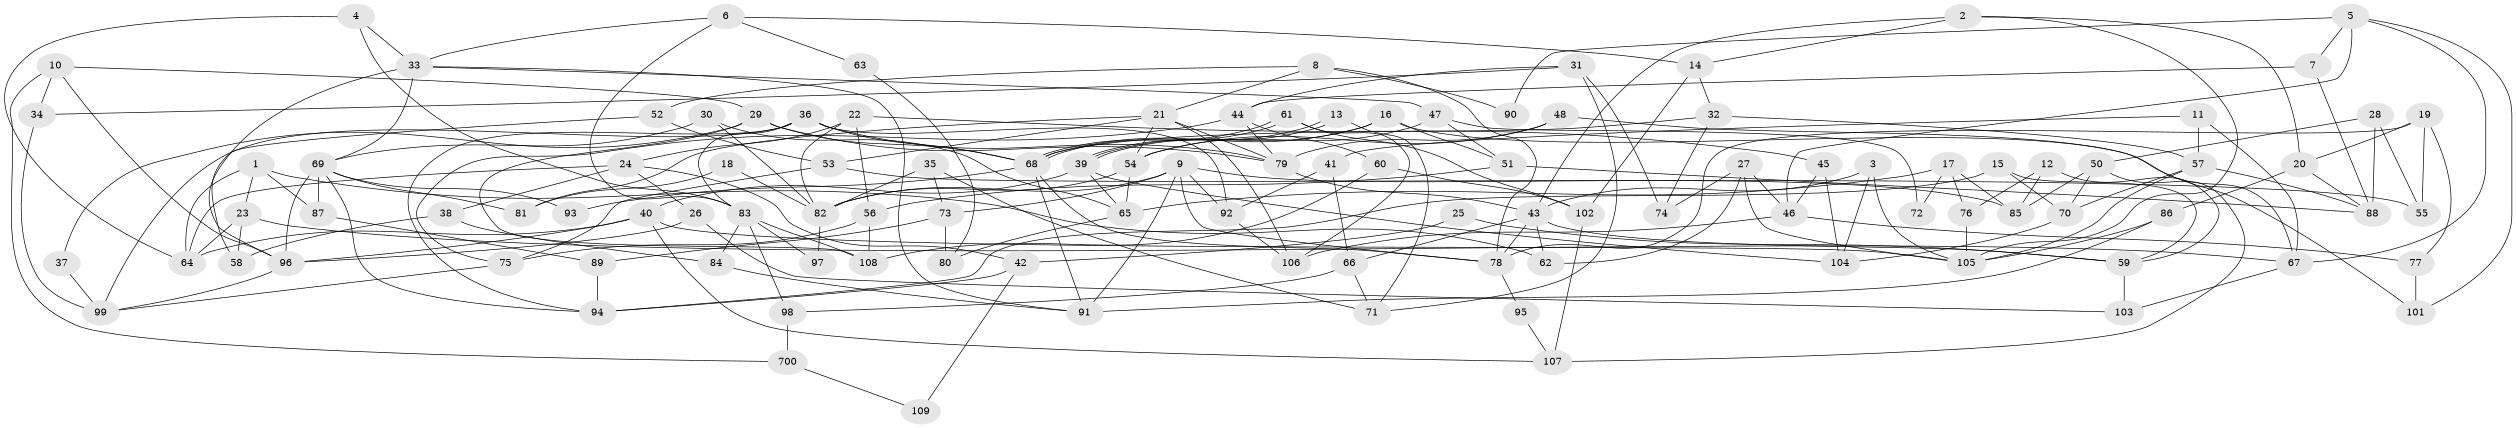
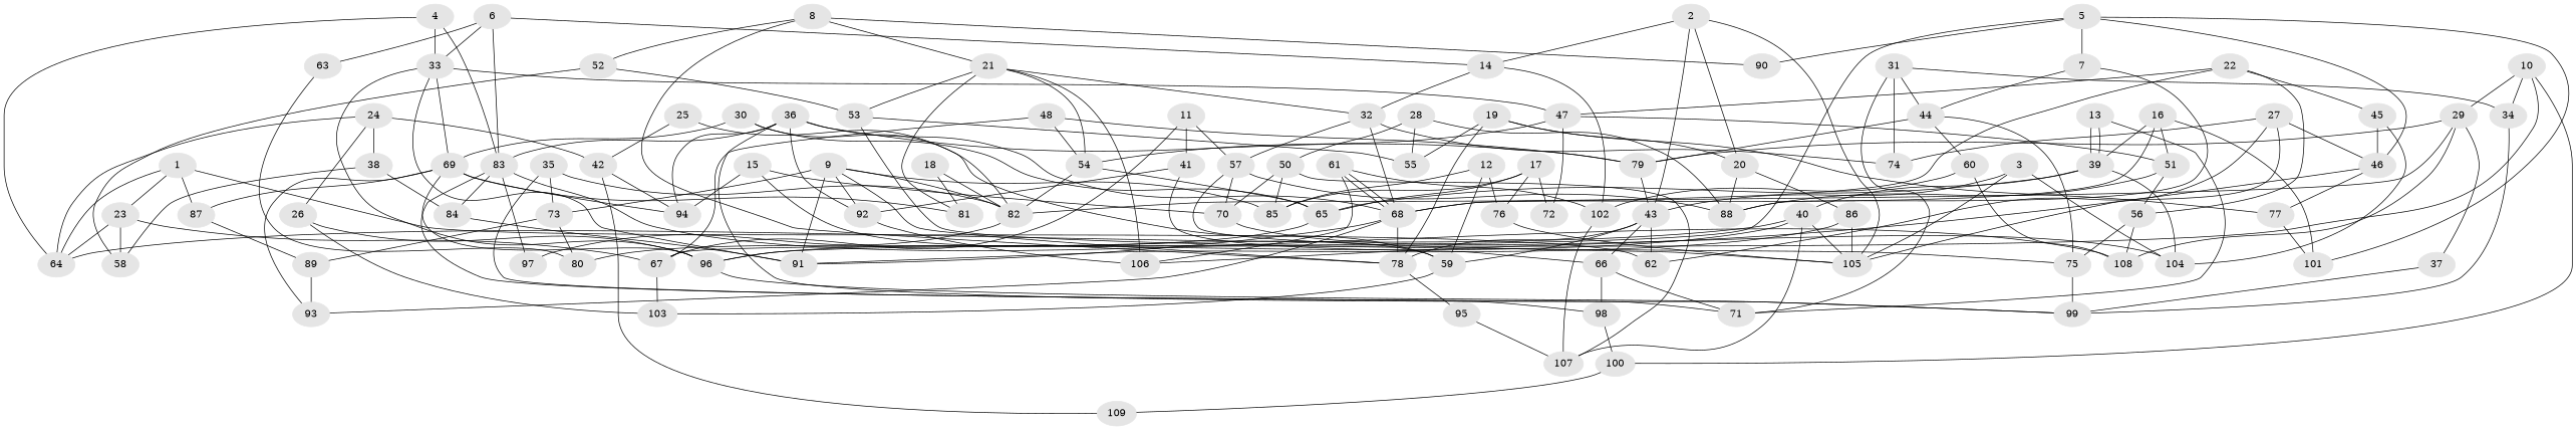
  graph {
    node [color=gray90 style=filled]
    1
    23
    62
    64
    87
    67
    58
    89
    2
    14
    20
    43
    105
    32
    102
    88
    86
    78
    59
    66
    3
    104
    4
    33
    83
    91
    96
    47
    69
    108
    84
    98
    97
    5
    7
    46
    90
    101
    44
    77
    106
    103
    6
    63
    80
    79
    60
    75
    8
    21
    52
    81
    53
    54
    95
    9
    73
    82
    85
    92
    10
    29
    34
-   100 [label=700]
+   100
    68
    37
    99
    109
    11
    41
    57
    70
    12
    76
    13
    39
    71
    65
    40
    74
    107
    15
    94
    16
    51
    56
    93
    17
    72
    18
    19
    55
    22
    45
    24
    26
    38
    42
    25
    27
    28
    50
    30
    31
    35
    36
    48
    61
    1 -- 23
    1 -- 62
    1 -- 64
    1 -- 87
    23 -- 64
    23 -- 67
    23 -- 58
    87 -- 89
    67 -- 103
-   89 -- 94
+   89 -- 93
    2 -- 14
    2 -- 20
    2 -- 43
    2 -- 105
    14 -- 32
    14 -- 102
    20 -- 88
    20 -- 86
    43 -- 62
    43 -- 78
    43 -- 59
    43 -- 66
    32 -- 68
    32 -- 57
    32 -- 74
    102 -- 107
    86 -- 105
    86 -- 91
    78 -- 95
    59 -- 103
    66 -- 98
    66 -- 71
    3 -- 43
    3 -- 105
    3 -- 104
    4 -- 64
    4 -- 33
    4 -- 83
    33 -- 91
    33 -- 96
    33 -- 47
    33 -- 69
    83 -- 108
    83 -- 84
    83 -- 98
    83 -- 97
    96 -- 99
    47 -- 54
    47 -- 51
    47 -- 72
    69 -- 87
    69 -- 96
    69 -- 81
    69 -- 94
    69 -- 93
    84 -- 91
    98 -- 100
    5 -- 67
    5 -- 7
    5 -- 46
    5 -- 90
    5 -- 101
    7 -- 88
    7 -- 44
    46 -- 77
    46 -- 106
    44 -- 79
    44 -- 60
    44 -- 75
    77 -- 101
    6 -- 14
    6 -- 33
    6 -- 83
    6 -- 63
    63 -- 80
    79 -- 43
    60 -- 102
    60 -- 108
    75 -- 99
    8 -- 78
    8 -- 90
    8 -- 21
    8 -- 52
    21 -- 106
-   21 -- 79
+   21 -- 32
    21 -- 81
    21 -- 53
    21 -- 54
    52 -- 58
    52 -- 53
    53 -- 75
    53 -- 55
    54 -- 82
    54 -- 65
    95 -- 107
    9 -- 78
    9 -- 91
    9 -- 73
    9 -- 82
    9 -- 85
    9 -- 92
    73 -- 89
    73 -- 80
    82 -- 97
    92 -- 106
    10 -- 96
    10 -- 29
    10 -- 34
    10 -- 100
    29 -- 108
    29 -- 79
    29 -- 68
    29 -- 37
    34 -- 99
    100 -- 109
    68 -- 78
    68 -- 91
    68 -- 93
    37 -- 99
    11 -- 67
    11 -- 41
    11 -- 57
    41 -- 66
    41 -- 92
    57 -- 105
    57 -- 88
    57 -- 70
    70 -- 104
    12 -- 59
    12 -- 85
    12 -- 76
    76 -- 105
    13 -- 39
    13 -- 39
    13 -- 71
    39 -- 104
    39 -- 65
    39 -- 40
    65 -- 80
    40 -- 64
    40 -- 105
    40 -- 96
    40 -- 107
    15 -- 59
    15 -- 70
    15 -- 94
    16 -- 101
    16 -- 68
    16 -- 39
    16 -- 51
    51 -- 88
    51 -- 56
    56 -- 108
    56 -- 75
    17 -- 85
    17 -- 76
    17 -- 65
    17 -- 72
    18 -- 81
    18 -- 82
    19 -- 20
    19 -- 78
    19 -- 77
    19 -- 55
-   22 -- 24
+   22 -- 47
    22 -- 82
    22 -- 56
    22 -- 45
    45 -- 104
    45 -- 46
    24 -- 64
    24 -- 26
    24 -- 38
    24 -- 42
    26 -- 96
    26 -- 103
    38 -- 58
    38 -- 84
    42 -- 109
    42 -- 94
    25 -- 59
    25 -- 42
    27 -- 62
    27 -- 105
    27 -- 46
    27 -- 74
    28 -- 88
    28 -- 55
    28 -- 50
    50 -- 85
    50 -- 70
    50 -- 107
    30 -- 69
    30 -- 82
    30 -- 65
    31 -- 44
    31 -- 34
    31 -- 71
    31 -- 74
    35 -- 73
    35 -- 82
    35 -- 71
    36 -- 83
    36 -- 79
    36 -- 92
    36 -- 68
    36 -- 99
    36 -- 94
    48 -- 67
    48 -- 79
    48 -- 54
    61 -- 102
    61 -- 106
    61 -- 68
    61 -- 68
  }
